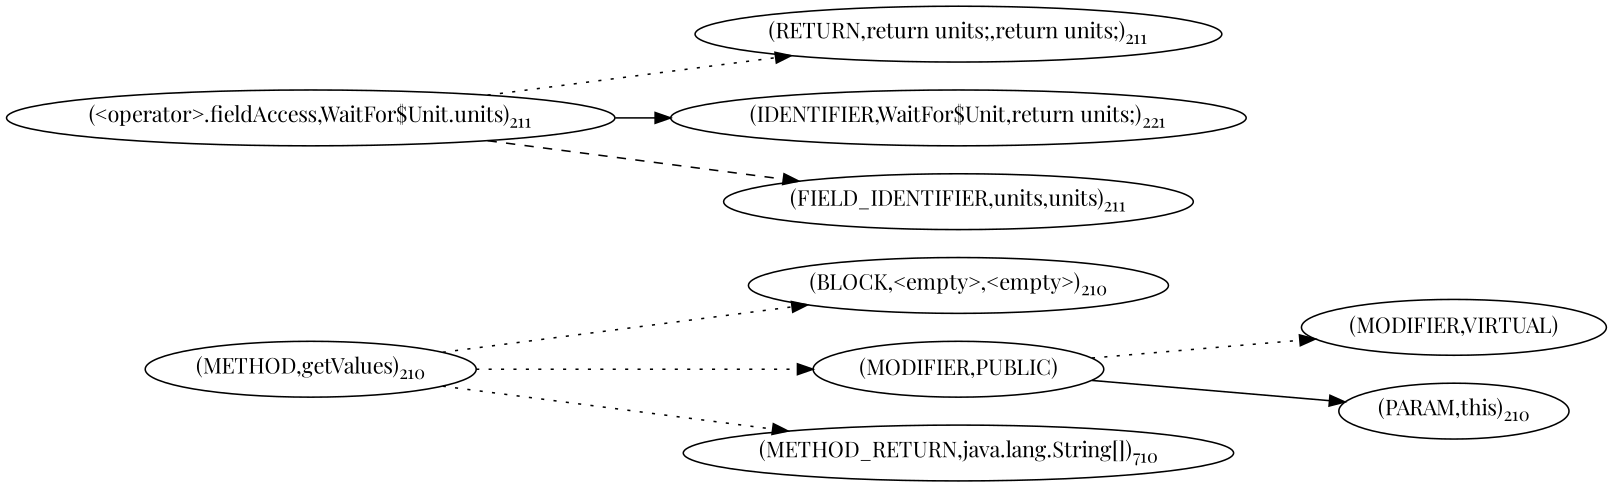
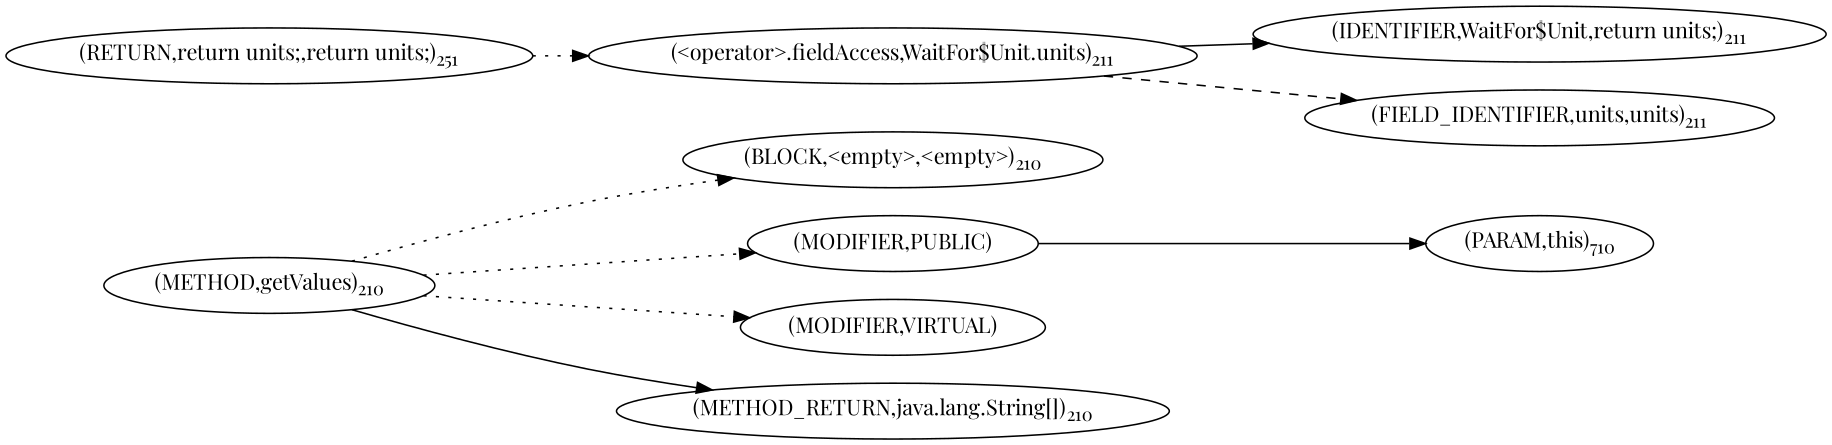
  digraph {
    fontname="Playfair Display"
    rankdir=LR
    node [fontname="Playfair Display"]
    edge [fontname="Playfair Display" style=dotted]
    n1 [label=<(METHOD,getValues)<SUB>210</SUB>>]
    n2 [label=<(BLOCK,&lt;empty&gt;,&lt;empty&gt;)<SUB>210</SUB>>]
    n3 [label=<(MODIFIER,PUBLIC)>]
    n4 [label=<(MODIFIER,VIRTUAL)>]
-   n5 [label=<(METHOD_RETURN,java.lang.String[])<SUB>710</SUB>>]
-   n6 [label=<(PARAM,this)<SUB>210</SUB>>]
-   n7 [label=<(RETURN,return units;,return units;)<SUB>211</SUB>>]
+   n5 [label=<(METHOD_RETURN,java.lang.String[])<SUB>210</SUB>>]
+   n6 [label=<(PARAM,this)<SUB>710</SUB>>]
+   n7 [label=<(RETURN,return units;,return units;)<SUB>251</SUB>>]
    n8 [label=<(&lt;operator&gt;.fieldAccess,WaitFor$Unit.units)<SUB>211</SUB>>]
-   n9 [label=<(IDENTIFIER,WaitFor$Unit,return units;)<SUB>221</SUB>>]
+   n9 [label=<(IDENTIFIER,WaitFor$Unit,return units;)<SUB>211</SUB>>]
    n10 [label=<(FIELD_IDENTIFIER,units,units)<SUB>211</SUB>>]
    n1 -> n2
    n1 -> n3
-   n3 -> n4
-   n1 -> n5
+   n1 -> n4
+   n1 -> n5 [style=solid]
    n3 -> n6 [style=solid]
-   n8 -> n7
+   n7 -> n8
    n8 -> n9 [style=solid]
    n8 -> n10 [style=dashed]
  }
